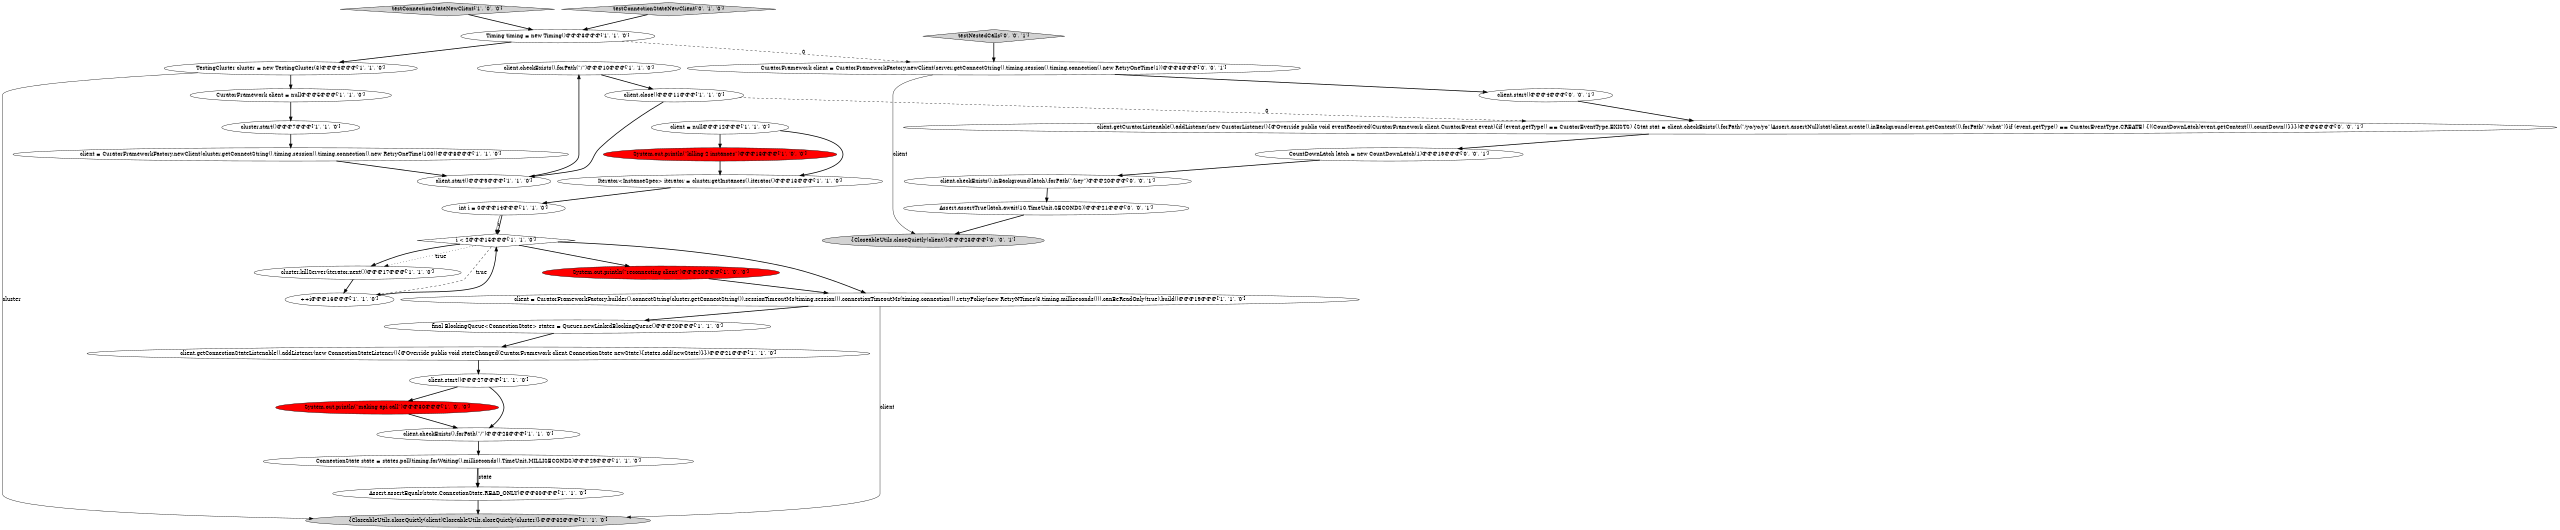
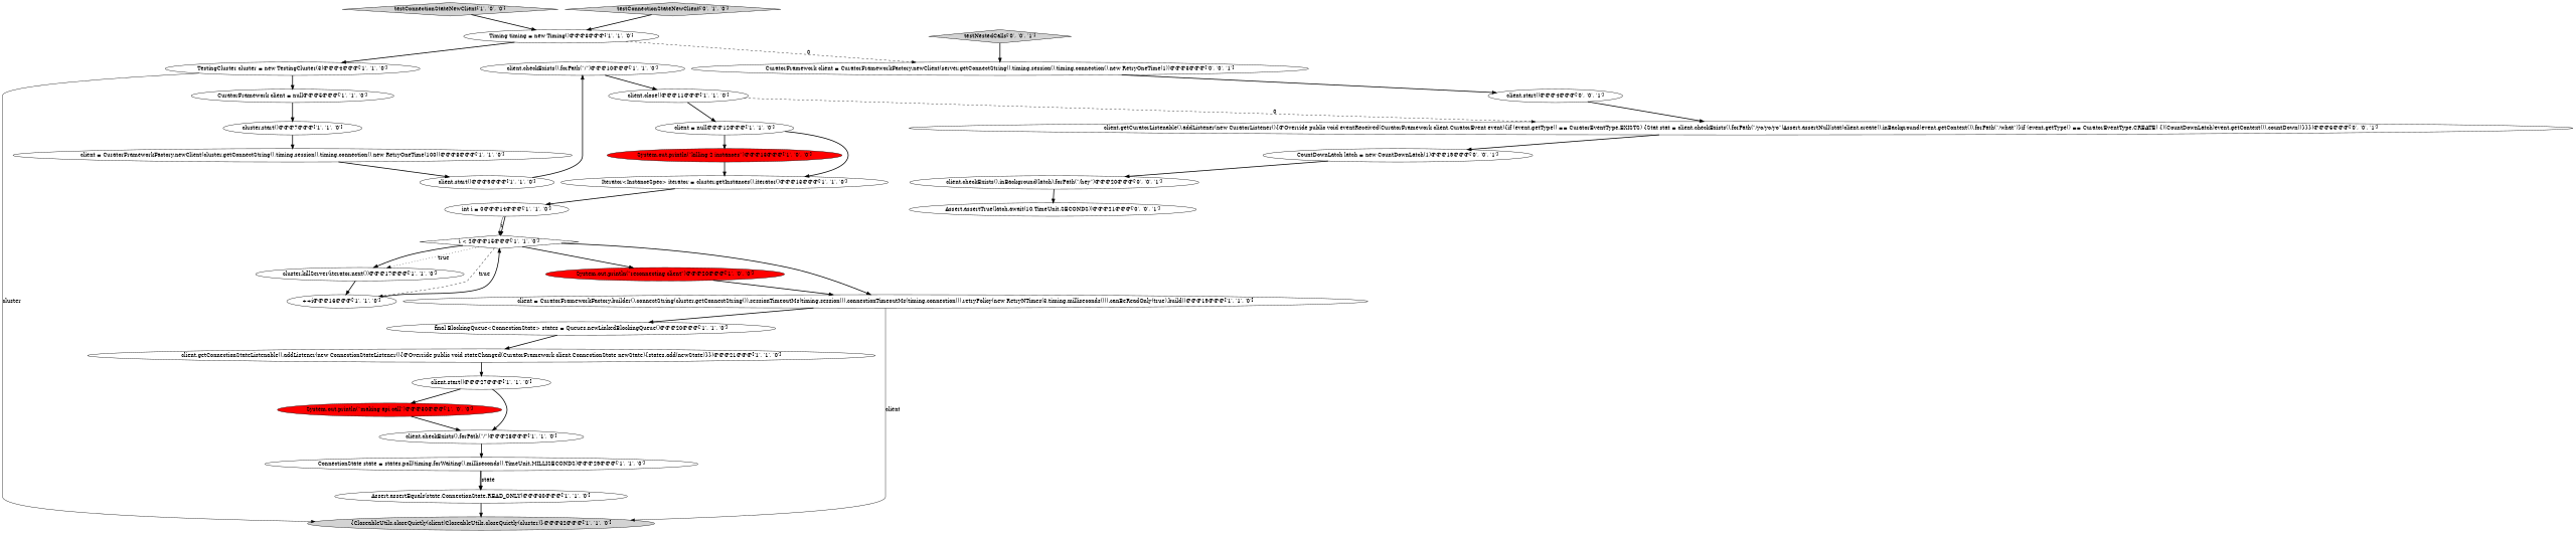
  digraph {
    node [fillcolor=white shape=ellipse style=filled]
    edge [style=bold]
    n1 [label="client.checkExists().forPath(\"/\")@@@10@@@['1', '1', '0']"]
    n2 [label="client.close()@@@11@@@['1', '1', '0']"]
    n3 [label="client.getCuratorListenable().addListener(new CuratorListener(){@Override public void eventReceived(CuratorFramework client,CuratorEvent event){if (event.getType() == CuratorEventType.EXISTS) {Stat stat = client.checkExists().forPath(\"/yo/yo/yo\")Assert.assertNull(stat)client.create().inBackground(event.getContext()).forPath(\"/what\")}if (event.getType() == CuratorEventType.CREATE) {((CountDownLatch)event.getContext()).countDown()}}})@@@6@@@['0', '0', '1']"]
    n4 [label="client = null@@@12@@@['1', '1', '0']"]
    n5 [label="CountDownLatch latch = new CountDownLatch(1)@@@19@@@['0', '0', '1']"]
    n6 [label="client.checkExists().inBackground(latch).forPath(\"/hey\")@@@20@@@['0', '0', '1']"]
    n7 [fillcolor=lightgray label="testConnectionStateNewClient['1', '0', '0']" shape=diamond]
    n8 [label="Timing timing = new Timing()@@@3@@@['1', '1', '0']"]
    n9 [label="CuratorFramework client = CuratorFrameworkFactory.newClient(server.getConnectString(),timing.session(),timing.connection(),new RetryOneTime(1))@@@3@@@['0', '0', '1']"]
    n10 [label="TestingCluster cluster = new TestingCluster(3)@@@4@@@['1', '1', '0']"]
    n11 [label="client.start()@@@4@@@['0', '0', '1']"]
    n12 [label="++i@@@16@@@['1', '1', '0']"]
    n13 [label="i < 2@@@15@@@['1', '1', '0']" shape=diamond]
    n14 [label="client = CuratorFrameworkFactory.builder().connectString(cluster.getConnectString()).sessionTimeoutMs(timing.session()).connectionTimeoutMs(timing.connection()).retryPolicy(new RetryNTimes(3,timing.milliseconds())).canBeReadOnly(true).build()@@@19@@@['1', '1', '0']"]
    n15 [label="cluster.killServer(iterator.next())@@@17@@@['1', '1', '0']"]
    n16 [fillcolor=red label="System.out.println(\"reconnecting client\")@@@20@@@['1', '0', '0']"]
    n17 [label="Assert.assertTrue(latch.await(10,TimeUnit.SECONDS))@@@21@@@['0', '0', '1']"]
-   n18 [fillcolor=lightgray label="{CloseableUtils.closeQuietly(client)}@@@23@@@['0', '0', '1']"]
    n19 [fillcolor=lightgray label="testNestedCalls['0', '0', '1']" shape=diamond]
    n20 [label="client.getConnectionStateListenable().addListener(new ConnectionStateListener(){@Override public void stateChanged(CuratorFramework client,ConnectionState newState){states.add(newState)}})@@@21@@@['1', '1', '0']"]
    n21 [label="client.start()@@@27@@@['1', '1', '0']"]
    n22 [fillcolor=red label="System.out.println(\"making api call\")@@@30@@@['1', '0', '0']"]
    n23 [label="client.checkExists().forPath(\"/\")@@@28@@@['1', '1', '0']"]
    n24 [label="final BlockingQueue<ConnectionState> states = Queues.newLinkedBlockingQueue()@@@20@@@['1', '1', '0']"]
    n25 [label="int i = 0@@@14@@@['1', '1', '0']"]
    n26 [fillcolor=lightgray label="{CloseableUtils.closeQuietly(client)CloseableUtils.closeQuietly(cluster)}@@@32@@@['1', '1', '0']"]
    n27 [label="client.start()@@@9@@@['1', '1', '0']"]
    n28 [label="ConnectionState state = states.poll(timing.forWaiting().milliseconds(),TimeUnit.MILLISECONDS)@@@29@@@['1', '1', '0']"]
    n29 [label="client = CuratorFrameworkFactory.newClient(cluster.getConnectString(),timing.session(),timing.connection(),new RetryOneTime(100))@@@8@@@['1', '1', '0']"]
    n30 [label="Assert.assertEquals(state,ConnectionState.READ_ONLY)@@@30@@@['1', '1', '0']"]
    n31 [label="CuratorFramework client = null@@@5@@@['1', '1', '0']"]
    n32 [label="cluster.start()@@@7@@@['1', '1', '0']"]
    n33 [fillcolor=red label="System.out.println(\"killing 2 instances\")@@@13@@@['1', '0', '0']"]
    n34 [label="Iterator<InstanceSpec> iterator = cluster.getInstances().iterator()@@@13@@@['1', '1', '0']"]
    n35 [fillcolor=lightgray label="testConnectionStateNewClient['0', '1', '0']" shape=diamond]
    n1 -> n2
    n2 -> n3 [label=0 style=dashed]
-   n2 -> n27
+   n2 -> n4
    n3 -> n5
    n4 -> n33
    n4 -> n34
    n5 -> n6
    n6 -> n17
    n7 -> n8
    n8 -> n9 [label=0 style=dashed]
    n8 -> n10
    n9 -> n11
-   n9 -> n18 [label=client style=solid]
    n10 -> n26 [label=cluster style=solid]
    n10 -> n31
    n11 -> n3
    n12 -> n13
    n13 -> n12 [label=true style=dashed]
    n13 -> n14
    n13 -> n15
    n13 -> n15 [label=true style=dotted]
    n13 -> n16
    n14 -> n24
    n14 -> n26 [label=client style=solid]
    n15 -> n12
    n16 -> n14
-   n17 -> n18
    n19 -> n9
    n20 -> n21
    n21 -> n22
    n21 -> n23
    n22 -> n23
    n23 -> n28
    n24 -> n20
    n25 -> n13 [label=i style=solid]
    n25 -> n13
    n27 -> n1
    n28 -> n30 [label=state style=solid]
    n28 -> n30
    n29 -> n27
    n30 -> n26
    n31 -> n32
    n32 -> n29
    n33 -> n34
    n34 -> n25
    n35 -> n8
  }
